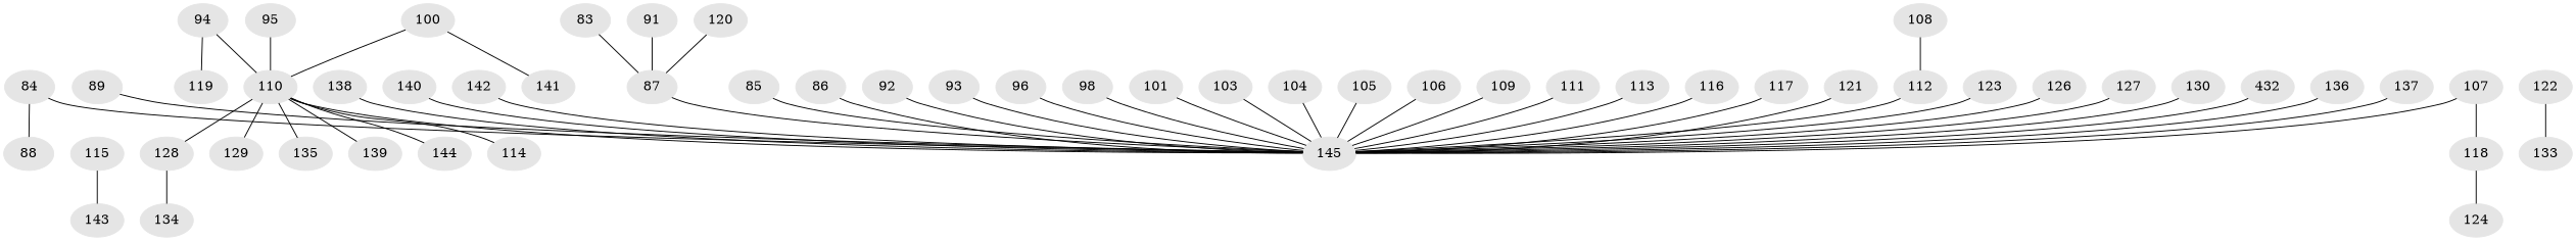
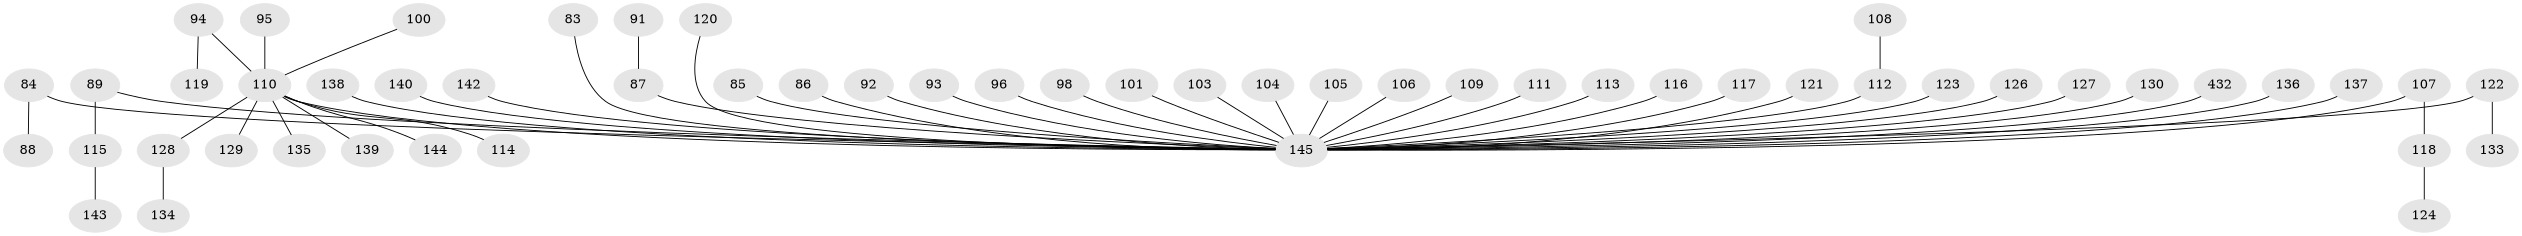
  graph {
    node [color=gray90 style=filled]
    83 [super="+28"]
    145 [super="+12+34+131+57+59+60+62+69+70+75+81+73+74+76+99+78+97+77+82"]
    84
    88
    85
    86
    87
    89 [super="+33"]
    115
    143
    91
    92
    93
    94 [super="+19"]
    110 [super="+66"]
    119
    114
    128 [super="+90"]
    129 [super="+71"]
    135
    139 [super="+52"]
    144
    95
    96
    98
    100 [super="+80"]
-   141
    101
    103
    104
    105
    106
    107
    118
    124
    112 [super="+37"]
    108
    109
    134
    111
    113
    116
    117
    120
    121
    122
    133
    123
    126
    127
    130
    n52 [label=432]
    136
    137
    138 [super="+38"]
    140
    142
-   83 -- 87
+   83 -- 145
    84 -- 145
    84 -- 88
    85 -- 145
    86 -- 145
    87 -- 145
    89 -- 145
+   89 -- 115
    115 -- 143
    91 -- 87
    92 -- 145
    93 -- 145
    94 -- 110
    94 -- 119
    110 -- 145
    110 -- 114
    110 -- 128
    110 -- 129
    110 -- 135
    110 -- 139
    110 -- 144
    128 -- 134
    95 -- 110
    96 -- 145
    98 -- 145
    100 -- 110
-   100 -- 141
    101 -- 145
    103 -- 145
    104 -- 145
    105 -- 145
    106 -- 145
    107 -- 145
    107 -- 118
    118 -- 124
    112 -- 145
    108 -- 112
    109 -- 145
    111 -- 145
    113 -- 145
    116 -- 145
    117 -- 145
-   120 -- 87
+   120 -- 145
    121 -- 145
+   122 -- 145
    122 -- 133
    123 -- 145
    126 -- 145
    127 -- 145
    130 -- 145
    n52 -- 145
    136 -- 145
    137 -- 145
    138 -- 145
    140 -- 145
    142 -- 145
  }
